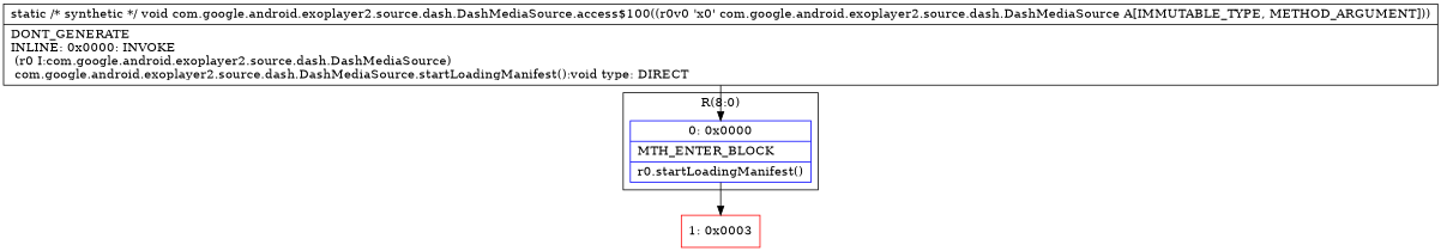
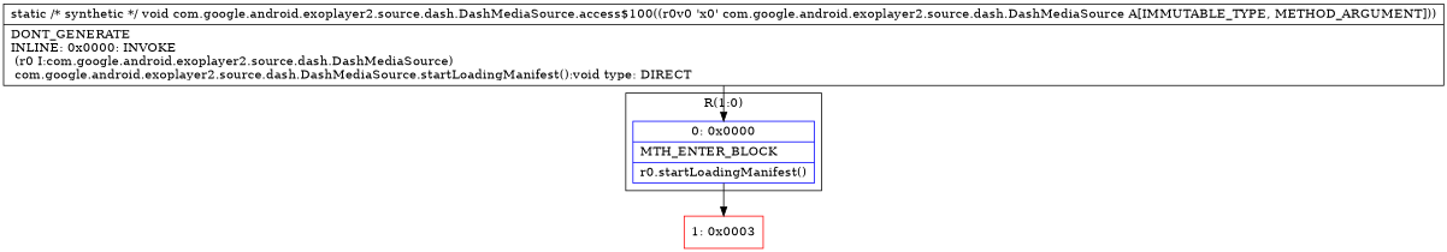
  digraph {
    node [shape=record]
    n1 [color=blue label="{0\:\ 0x0000|MTH_ENTER_BLOCK\l|r0.startLoadingManifest()\l}"]
    n2 [color=red label="{1\:\ 0x0003}"]
    n3 [label="{static \/* synthetic *\/ void com.google.android.exoplayer2.source.dash.DashMediaSource.access$100((r0v0 'x0' com.google.android.exoplayer2.source.dash.DashMediaSource A[IMMUTABLE_TYPE, METHOD_ARGUMENT]))  | DONT_GENERATE\lINLINE: 0x0000: INVOKE  \l  (r0 I:com.google.android.exoplayer2.source.dash.DashMediaSource)\l com.google.android.exoplayer2.source.dash.DashMediaSource.startLoadingManifest():void type: DIRECT\l}"]
    subgraph cluster_1 {
-     label="R(8:0)"
+     label="R(1:0)"
      n1
    }
    n1 -> n2
    n3 -> n1
  }
